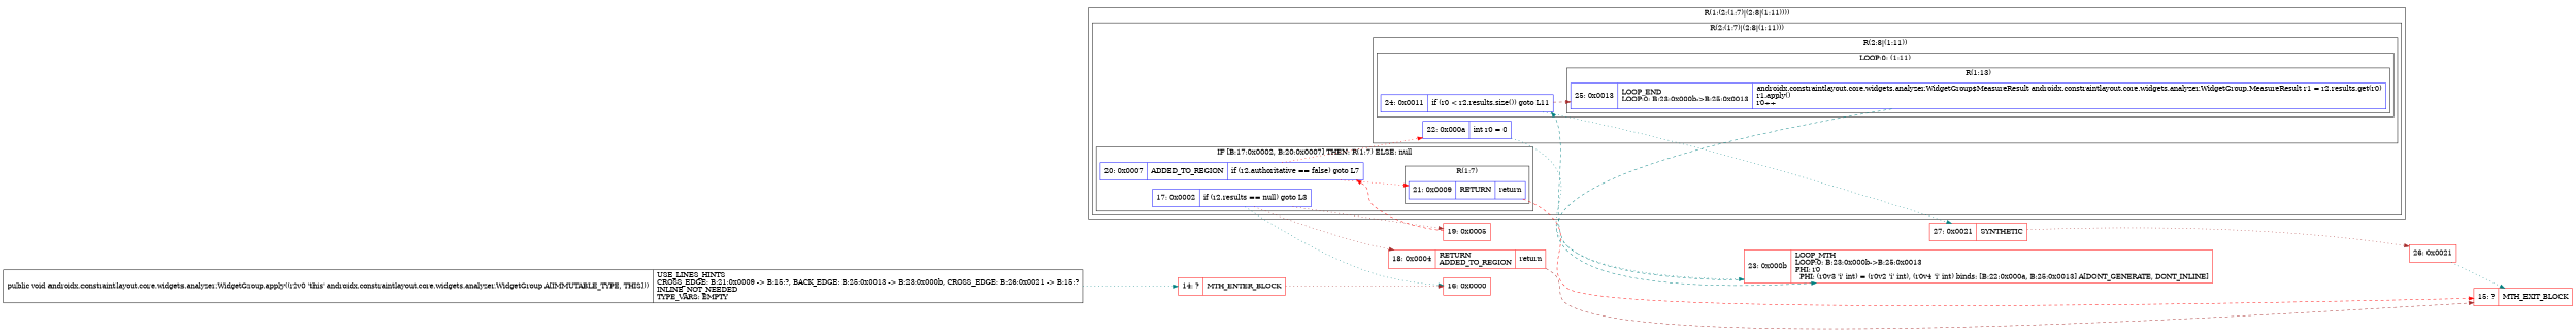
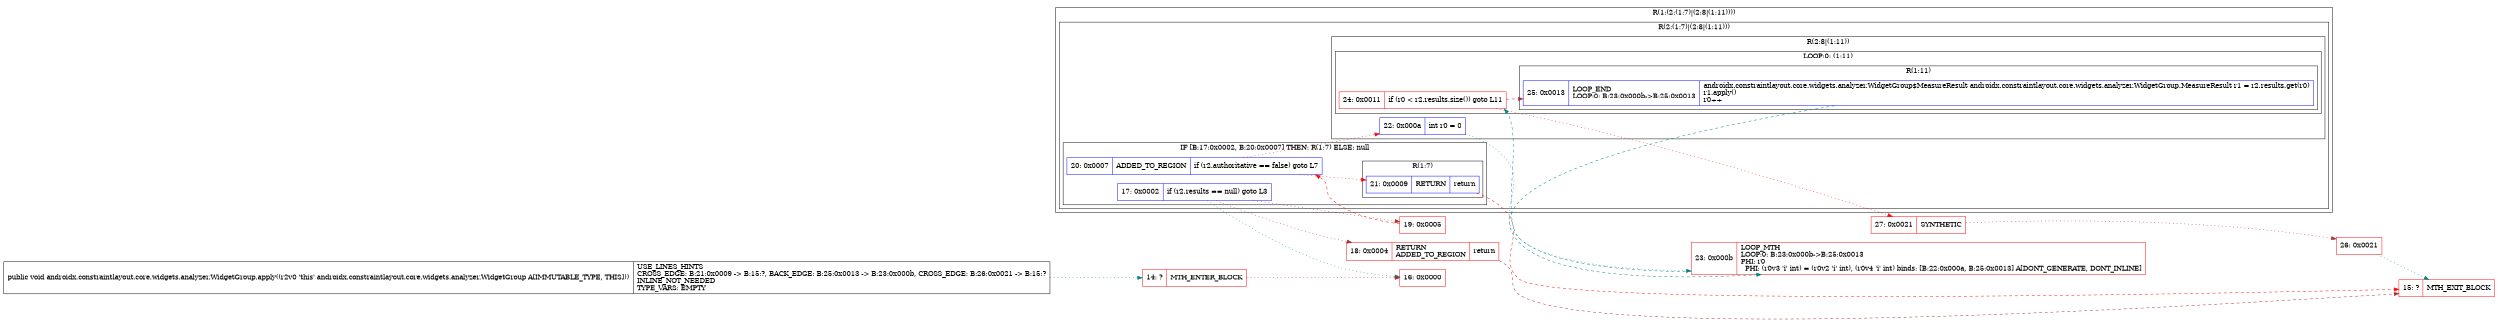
  digraph {
    rankdir=LR
    node [color=red shape=record]
    edge [color=brown style=dotted]
    n1 [color=blue label="{21\:\ 0x0009|RETURN\l|return\l}"]
    n2 [color=blue label="{17\:\ 0x0002|if (r2.results == null) goto L3\l}"]
    n3 [color=blue label="{20\:\ 0x0007|ADDED_TO_REGION\l|if (r2.authoritative == false) goto L7\l}"]
    n4 [color=blue label="{25\:\ 0x0013|LOOP_END\lLOOP:0: B:23:0x000b\-\>B:25:0x0013\l|androidx.constraintlayout.core.widgets.analyzer.WidgetGroup$MeasureResult androidx.constraintlayout.core.widgets.analyzer.WidgetGroup.MeasureResult r1 = r2.results.get(r0)\lr1.apply()\lr0++\l}"]
-   n5 [color=blue label="{24\:\ 0x0011|if (r0 \< r2.results.size()) goto L11\l}"]
+   n5 [label="{24\:\ 0x0011|if (r0 \< r2.results.size()) goto L11\l}"]
    n6 [color=blue label="{22\:\ 0x000a|int r0 = 0\l}"]
    n7 [label="{15\:\ ?|MTH_EXIT_BLOCK\l}"]
    n8 [label="{18\:\ 0x0004|RETURN\lADDED_TO_REGION\l|return\l}"]
    n9 [label="{19\:\ 0x0005}"]
    n10 [label="{16\:\ 0x0000}"]
    n11 [label="{23\:\ 0x000b|LOOP_MTH\lLOOP:0: B:23:0x000b\-\>B:25:0x0013\lPHI: r0 \l  PHI: (r0v3 'i' int) = (r0v2 'i' int), (r0v4 'i' int) binds: [B:22:0x000a, B:25:0x0013] A[DONT_GENERATE, DONT_INLINE]\l}"]
    n12 [label="{27\:\ 0x0021|SYNTHETIC\l}"]
    n13 [label="{26\:\ 0x0021}"]
    n14 [label="{14\:\ ?|MTH_ENTER_BLOCK\l}"]
    n15 [label="{public void androidx.constraintlayout.core.widgets.analyzer.WidgetGroup.apply((r2v0 'this' androidx.constraintlayout.core.widgets.analyzer.WidgetGroup A[IMMUTABLE_TYPE, THIS]))  | USE_LINES_HINTS\lCROSS_EDGE: B:21:0x0009 \-\> B:15:?, BACK_EDGE: B:25:0x0013 \-\> B:23:0x000b, CROSS_EDGE: B:26:0x0021 \-\> B:15:?\lINLINE_NOT_NEEDED\lTYPE_VARS: EMPTY\l}" color=""]
    subgraph cluster_1 {
      label="R(1:(2:(1:7)|(2:8|(1:11))))"
      subgraph cluster_2 {
        label="R(2:(1:7)|(2:8|(1:11)))"
        subgraph cluster_3 {
          label="IF [B:17:0x0002, B:20:0x0007] THEN: R(1:7) ELSE: null"
          n2
          n3
          subgraph cluster_4 {
            label="R(1:7)"
            n1
          }
        }
        subgraph cluster_5 {
          label="R(2:8|(1:11))"
          n6
          subgraph cluster_6 {
            label="LOOP:0: (1:11)"
            n5
            subgraph cluster_7 {
-             label="R(1:13)"
+             label="R(1:11)"
              n4
            }
          }
        }
      }
    }
    n1 -> n7 [color=red style=dashed]
    n2 -> n8
    n2 -> n9
    n2 -> n10 [color=teal]
    n3 -> n1 [color=red]
    n3 -> n6 [color=red]
    n4 -> n11 [color=teal style=dashed]
    n5 -> n4 [style=dashed]
-   n5 -> n12 [color=teal]
+   n5 -> n12 [color=red]
    n6 -> n11 [color=teal]
    n8 -> n7 [style=dashed]
    n9 -> n3 [color=red style=dashed]
    n11 -> n5 [color=teal style=dashed]
    n12 -> n13
    n13 -> n7 [color=teal]
    n14 -> n10
    n15 -> n14 [color=teal]
  }
